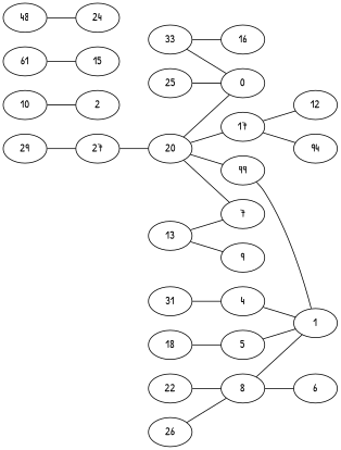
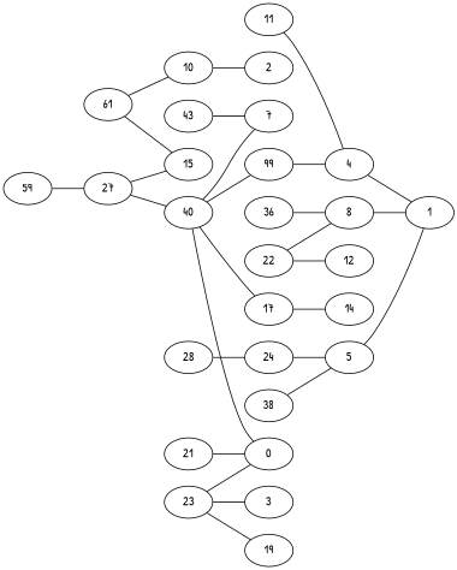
  graph {
    fontname="Patrick Hand"
    rankdir=LR
    node [fontname="Patrick Hand"]
    edge [fontname="Patrick Hand"]
    0 [Label="0 (0.00)"]
    1 [Label="1 (0.00)"]
    2 [Label="2 (0.00)"]
+   3 [Label="3 (0.00)"]
    4 [Label="4 (0.00)"]
    5 [Label="5 (0.00)"]
-   6 [Label="6 (0.00)"]
    7 [Label="7 (0.00)"]
    8 [Label="8 (0.00)"]
-   9 [Label="9 (0.00)"]
    10 [Label="10 (0.00)"]
-   11 [Label="11 (0.00)" label=31]
+   11 [Label="11 (0.00)"]
    12 [Label="12 (0.00)"]
-   13 [Label="13 (0.00)"]
-   14 [Label="14 (0.00)" label=94]
+   13 [Label="13 (0.00)" label=43]
+   14 [Label="14 (0.00)"]
    15 [Label="15 (0.00)"]
-   16 [Label="16 (0.00)"]
+   16 [Label="16 (0.00)" label=19]
    17 [Label="17 (0.00)"]
-   18 [Label="18 (0.00)"]
+   18 [Label="18 (0.00)" label=38]
    n20 [Label="19 (0.00)" label=99]
-   20 [Label="20 (0.00)"]
+   20 [Label="20 (0.00)" label=40]
    n22 [Label="21 (0.00)" label=61]
    22 [Label="22 (0.00)"]
-   23 [Label="23 (0.00)" label=33]
+   23 [Label="23 (0.00)"]
    24 [Label="24 (0.00)"]
-   25 [Label="25 (0.00)"]
-   26 [Label="26 (0.00)"]
+   25 [Label="25 (0.00)" label=21]
+   26 [Label="26 (0.00)" label=36]
    27 [Label="27 (0.00)"]
-   28 [Label="28 (0.00)" label=48]
-   29 [Label="29 (0.00)"]
+   28 [Label="28 (0.00)"]
+   29 [Label="29 (0.00)" label=59]
    4 -- 1 [Label=11.36]
    5 -- 1 [Label=29.10]
    8 -- 1 [Label=12.08]
-   8 -- 6 [Label=34.79]
    10 -- 2 [Label=100.71]
    11 -- 4 [Label=24.90]
    13 -- 7 [Label=34.52]
-   13 -- 9 [Label=24.02]
-   17 -- 12 [Label=4.21]
+   22 -- 12 [Label=4.21]
    17 -- 14 [Label=51.51]
    18 -- 5 [Label=55.75]
-   n20 -- 1 [Label=37.87]
+   n20 -- 4 [Label=37.87]
    20 -- 0 [Label=33.66]
    20 -- 7 [Label=105.71]
    20 -- 17 [Label=15.86]
    20 -- n20 [Label=20.79]
+   n22 -- 10 [Label=59.61]
    n22 -- 15 [Label=34.85]
    22 -- 8 [Label=165.51]
    23 -- 0 [Label=27.65]
+   23 -- 3 [Label=1.52]
    23 -- 16 [Label=32.56]
+   24 -- 5 [Label=148.52]
    25 -- 0 [Label=25.72]
    26 -- 8 [Label=39.29]
+   27 -- 15 [Label=13.35]
    27 -- 20 [Label=2.93]
    28 -- 24 [Label=76.75]
    29 -- 27 [Label=99.03]
  }
